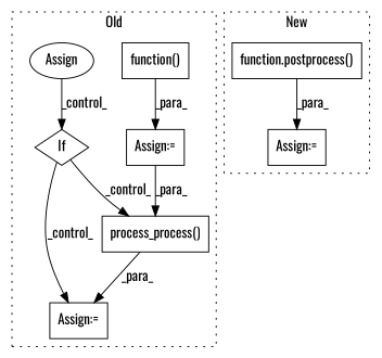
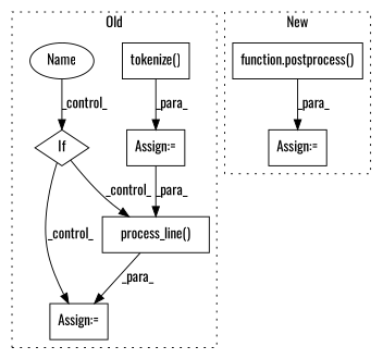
  digraph {
    fontname=Oswald
    node [a=75 fontname=Oswald l=3 shape=box]
    edge [fontname=Oswald]
-   n1 [l="24,18" label="function()" s="2400,2431"]
-   n2 [l="22,1" label="process_process()" s="2493,2522"]
+   n1 [l="24,18" label="tokenize()" s="2400,2431"]
+   n2 [l="22,1" label="process_line()" s="2493,2522"]
    n3 [a=96 label=If s=2458 shape=diamond]
-   n4 [a=87 l=8 label=Assign s=2461 shape=ellipse]
+   n4 [a=87 l=8 label=Name s=2461 shape=ellipse]
    n5 [a=68 label="Assign:=" s=2490]
    n6 [a=68 label="Assign:=" s=2397]
    n7 [l="12,1" label="function.postprocess()" s="4888,4907"]
    n8 [a=68 label="Assign:=" s=4885]
    subgraph cluster_1 {
      label=Old
      style=dotted
      n1
      n2
      n3
      n4
      n5
      n6
    }
    subgraph cluster_2 {
      label=New
      style=dotted
      n7
      n8
    }
    n1 -> n6 [label=_para_]
    n2 -> n5 [label=_para_]
    n3 -> n2 [label=_control_]
    n3 -> n5 [label=_control_]
    n4 -> n3 [label=_control_]
    n6 -> n2 [label=_para_]
    n7 -> n8 [label=_para_]
  }
